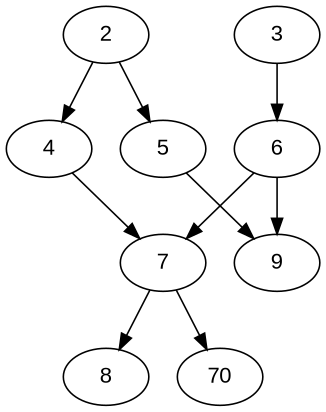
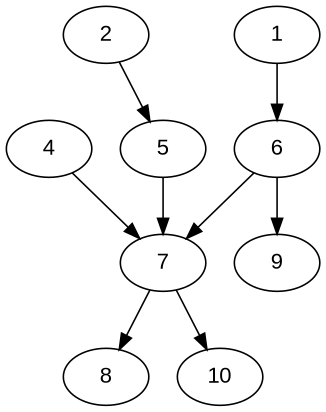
  digraph {
    fontname="Liberation Sans"
    node [alpha=0.19 fontname="Liberation Sans"]
    edge [fontname="Liberation Sans"]
    2 [alpha=0.09 expect_size=49759232]
    4 [alpha=0.01 expect_size=49259520]
    5 [alpha=0.05 expect_size=32796672]
    7 [alpha=0.02 expect_size=43982848]
    8 [alpha=0.07 expect_size=49203200]
-   10 [expect_size=24272896 label=70]
-   3 [alpha=0.04 expect_size=46140416]
+   10 [expect_size=24272896]
+   3 [alpha=0.04 expect_size=46140416 label=1]
    6 [expect_size=46240768]
    9 [alpha=0.18 expect_size=40318976]
-   2 -> 4
    2 -> 5
    4 -> 7
-   5 -> 9
+   5 -> 7
    7 -> 8
    7 -> 10
    3 -> 6
    6 -> 7
    6 -> 9
  }
